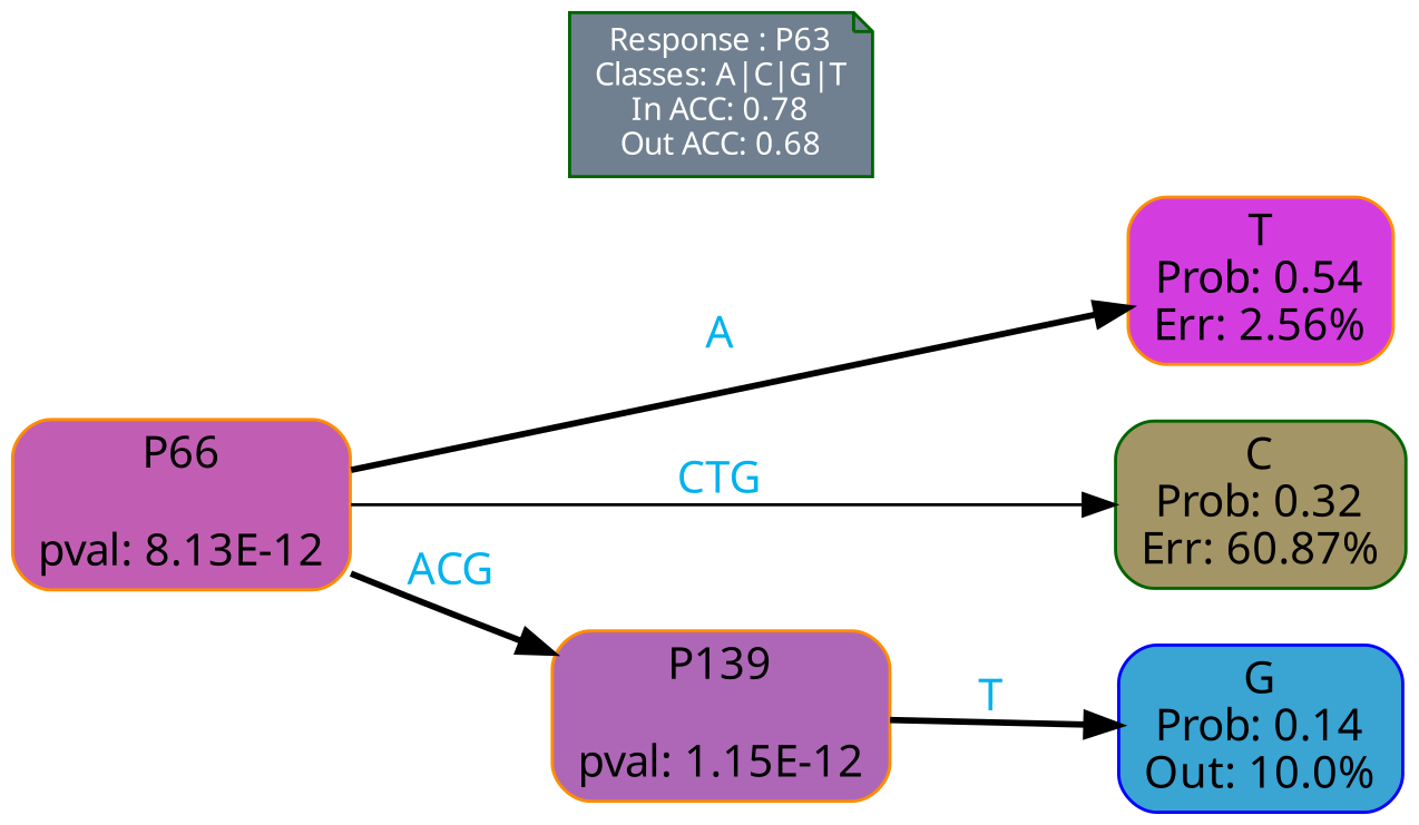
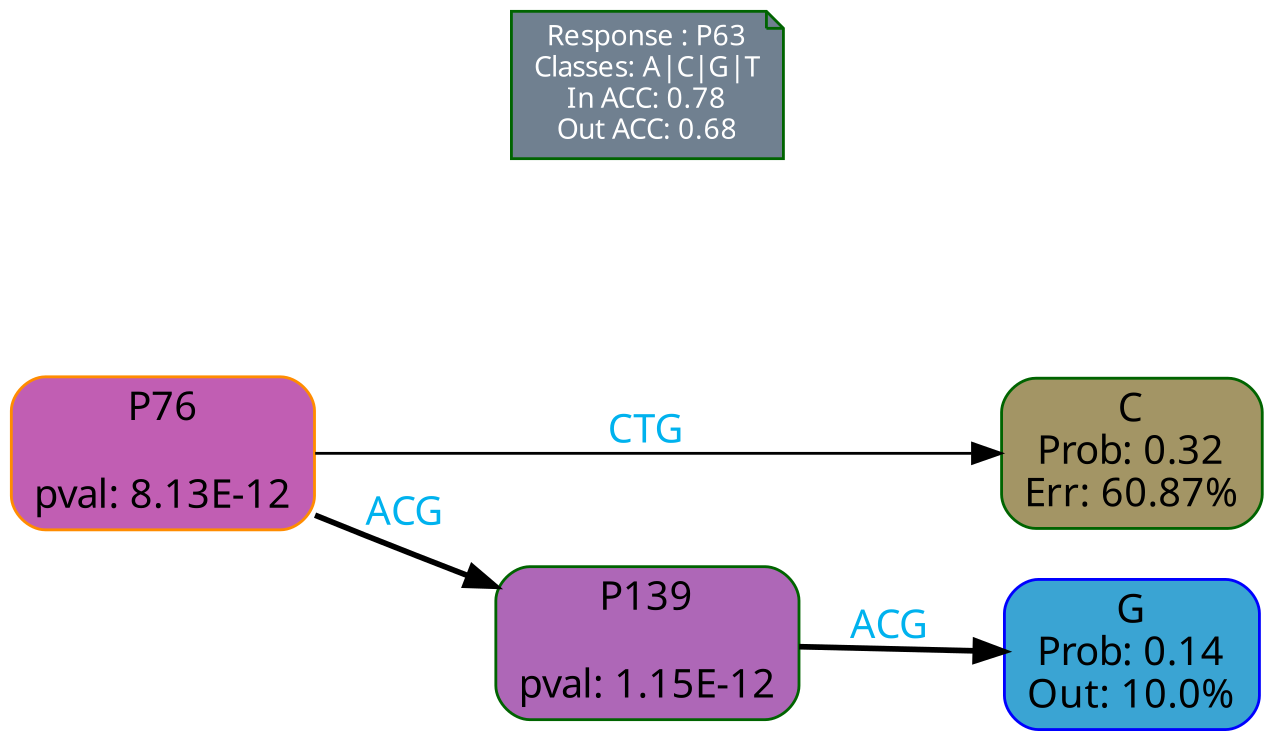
  digraph {
    fontname="Noto Sans"
    rankdir=LR
    ranksep=equally
    splines=polylines
    node [color=darkorange fontname="Noto Sans" shape=box style="filled, rounded"]
    edge [fontcolor=deepskyblue2 fontname="Noto Sans" style=bold]
-   n1 [fillcolor="#d33de0" label="T\nProb: 0.54\nErr: 2.56%"]
    n2 [color=darkgreen fillcolor="#a39565" label="C\nProb: 0.32\nErr: 60.87%"]
    n3 [color=blue fillcolor="#3aa4d3" label="G\nProb: 0.14\nOut: 10.0%"]
    n4 [align=left color=darkgreen fillcolor=slategray fontcolor=white fontsize=10 label="Response : P63\nClasses: A|C|G|T\nIn ACC: 0.78\nOut ACC: 0.68\n" shape=note style=filled]
-   n5 [fillcolor="#ae67b7" label="P139\n\npval: 1.15E-12"]
-   n6 [fillcolor="#c15eb3" label="P66\n\npval: 8.13E-12"]
+   n5 [color=darkgreen fillcolor="#ae67b7" label="P139\n\npval: 1.15E-12"]
+   n6 [fillcolor="#c15eb3" label="P76\n\npval: 8.13E-12"]
    subgraph sub_1 {
      rank=same
-     n1
      n2
      n3
    }
    subgraph sub_2 {
      rank=same
      n4
      n5
    }
-   n5 -> n3 [label=T]
-   n6 -> n1 [label=A]
+   n5 -> n3 [label=ACG]
    n6 -> n2 [label=CTG style=solid]
    n6 -> n5 [label=ACG]
  }
